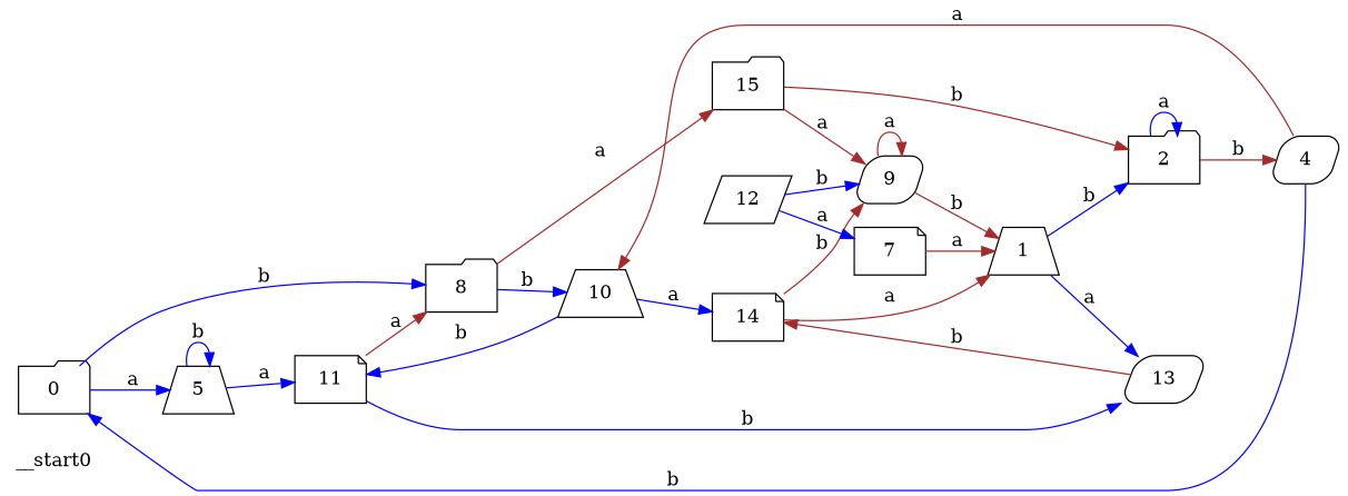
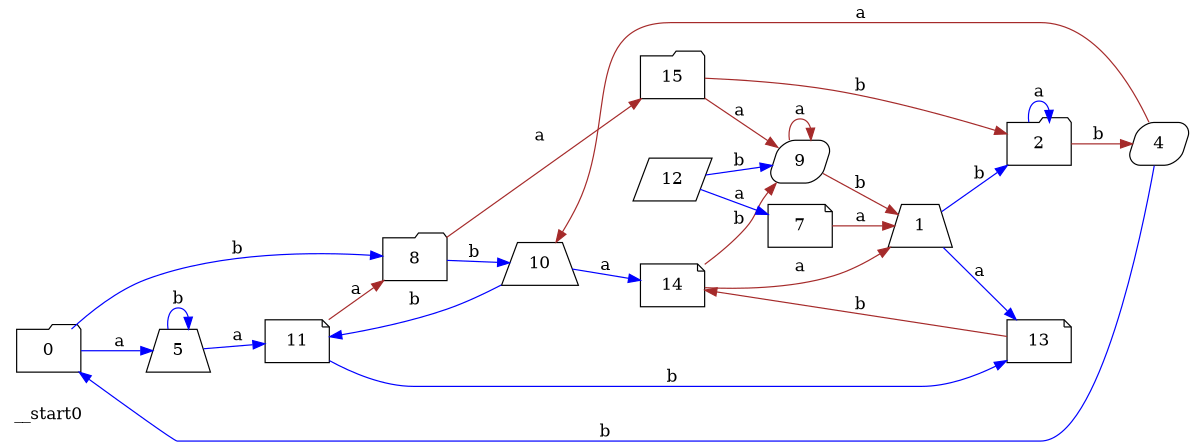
  digraph {
    rankdir=LR
    node [shape=folder color=black fillcolor=white style=filled]
    edge [color=blue]
    __start0 [shape=none color="" fillcolor="" style=""]
    n2 [label=0]
    n3 [label=5 shape=trapezium]
    n4 [label=8 style="rounded,filled"]
    n5 [label=11 shape=note style="rounded,filled"]
    n6 [label=10 shape=trapezium]
    n7 [label=15 style="rounded,filled"]
    n8 [label=1 shape=trapezium]
    n9 [label=2]
-   n10 [label=13 shape=parallelogram style="rounded,filled"]
+   n10 [label=13 shape=note style="rounded,filled"]
    n11 [label=4 shape=parallelogram style="rounded,filled"]
    n12 [label=14 shape=note style="rounded,filled"]
    n13 [label=9 shape=parallelogram style="rounded,filled"]
    n14 [label=7 shape=note]
    n15 [label=12 shape=parallelogram]
    n2 -> n3 [label=a]
    n2 -> n4 [label=b]
    n3 -> n3 [label=b]
    n3 -> n5 [label=a]
    n4 -> n6 [label=b]
    n4 -> n7 [color=brown label=a]
    n5 -> n4 [color=brown label=a]
    n5 -> n10 [label=b]
    n6 -> n5 [label=b]
    n6 -> n12 [label=a]
    n7 -> n9 [color=brown label=b]
    n7 -> n13 [color=brown label=a]
    n8 -> n9 [label=b]
    n8 -> n10 [label=a]
    n9 -> n9 [label=a]
    n9 -> n11 [color=brown label=b]
    n10 -> n12 [color=brown label=b]
    n11 -> n2 [label=b]
    n11 -> n6 [color=brown label=a]
    n12 -> n8 [color=brown label=a]
    n12 -> n13 [color=brown label=b]
    n13 -> n8 [color=brown label=b]
    n13 -> n13 [color=brown label=a]
    n14 -> n8 [color=brown label=a]
    n15 -> n13 [label=b]
    n15 -> n14 [label=a]
  }
